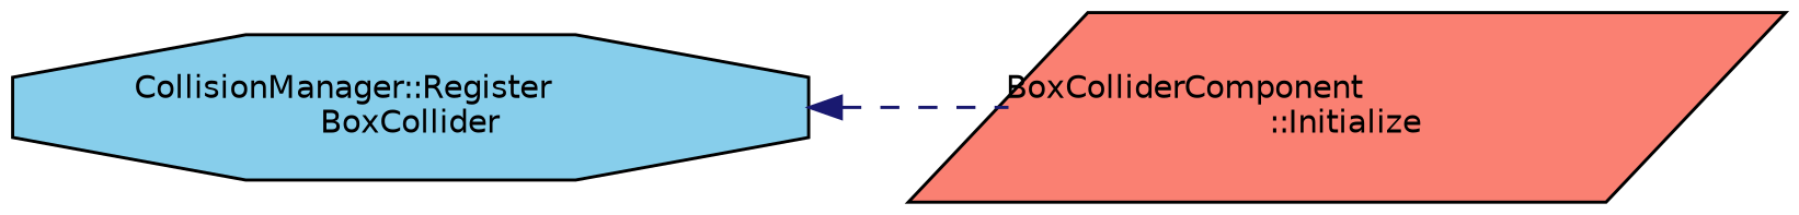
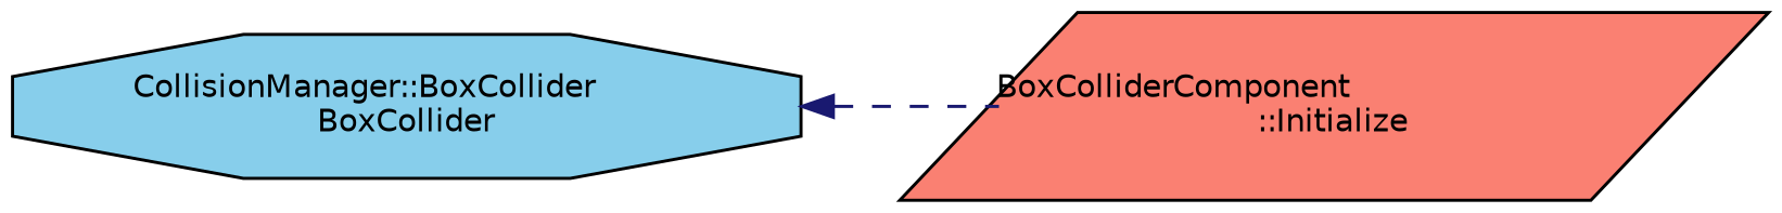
  digraph {
    rankdir=LR
    node [color=black fontname=Helvetica fontsize=10 style=filled]
-   n1 [fillcolor=skyblue fontcolor=black height=0.2 label="CollisionManager::Register\lBoxCollider" shape=octagon width=0.4]
+   n1 [fillcolor=skyblue fontcolor=black height=0.2 label="CollisionManager::BoxCollider\lBoxCollider" shape=octagon width=0.4]
    n2 [fillcolor=salmon height=0.2 label="BoxColliderComponent\l::Initialize" shape=parallelogram width=0.4]
    n1 -> n2 [color=midnightblue dir=back fontname=Helvetica fontsize=10 labelfontname=Helvetica labelfontsize=10 style=dashed]
  }
